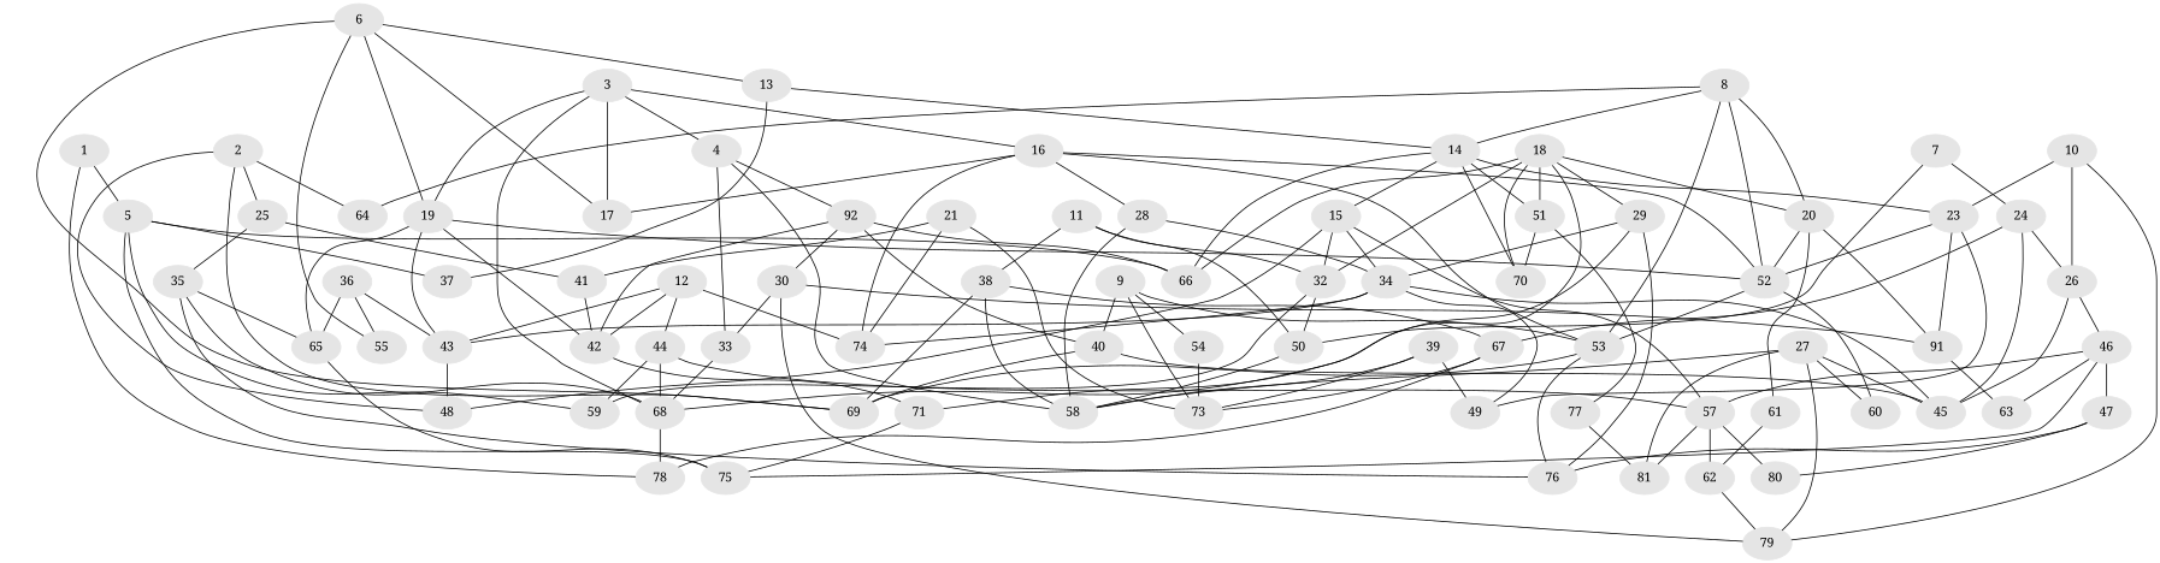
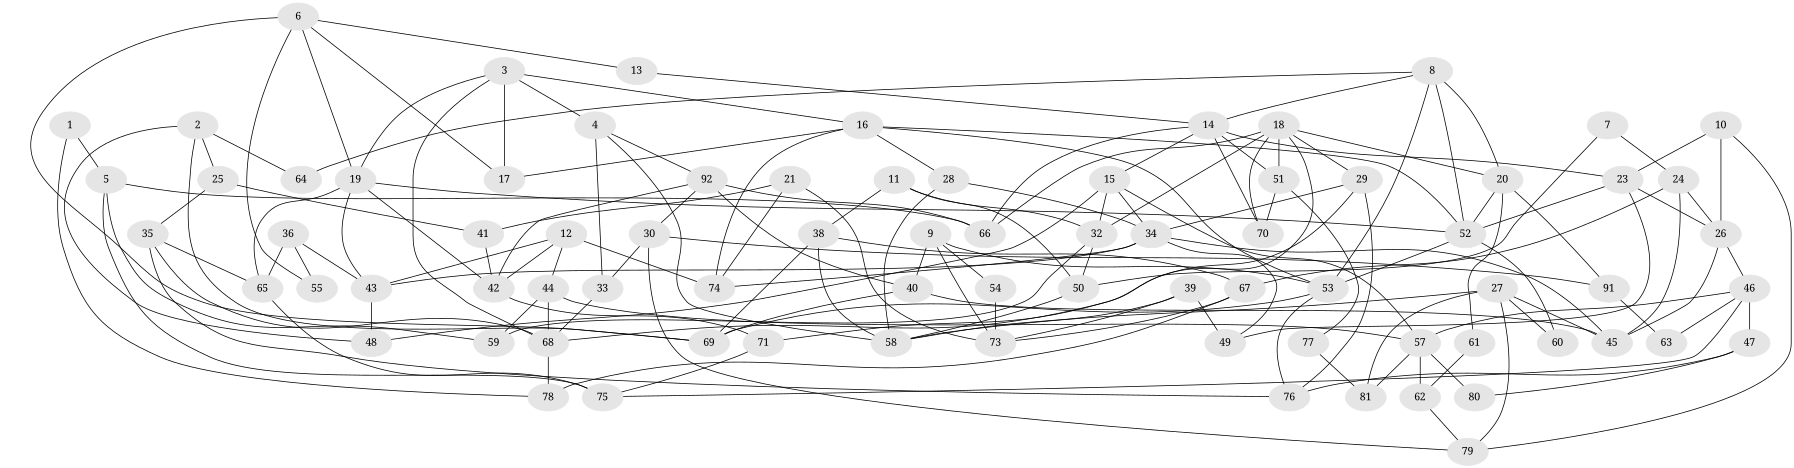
  graph {
    fontname="Noto Serif"
    node [color=gray90 fontname="Noto Serif" style=filled]
    edge [fontname="Noto Serif"]
    1
    5
    78
-   37
    59
    66
    75
    2
    25
    48
    64
    69
    41
    35
    3
    4
    16
    17
    19
    68
    n21 [label=92]
    33
    58
    52
    53
    74
    28
    42
    43
    65
    40
    30
    6
    13
    55
    14
    7
    24
    50
    26
    45
    67
    8
    20
    23
    15
    51
    70
    n49 [label=91]
    61
    60
    76
    9
    54
    73
    10
    79
    49
    46
    11
    32
    38
    12
    44
    71
    57
    34
    77
    81
    80
    62
    18
    29
    63
    21
    47
    27
    36
    39
    1 -- 5
    1 -- 78
-   5 -- 37
    5 -- 59
    5 -- 66
    5 -- 75
    2 -- 25
    2 -- 48
    2 -- 64
    2 -- 69
    25 -- 41
    25 -- 35
    41 -- 42
    35 -- 68
    35 -- 65
    35 -- 76
    3 -- 4
    3 -- 16
    3 -- 17
    3 -- 19
    3 -- 68
    4 -- n21
    4 -- 33
    4 -- 58
    16 -- 17
    16 -- 52
    16 -- 53
    16 -- 74
    16 -- 28
    19 -- 52
    19 -- 42
    19 -- 43
    19 -- 65
    68 -- 78
    n21 -- 66
    n21 -- 42
    n21 -- 40
    n21 -- 30
    33 -- 68
    52 -- 53
    52 -- 60
    53 -- 69
    53 -- 76
    28 -- 58
    28 -- 34
    42 -- 71
    43 -- 48
    65 -- 75
    40 -- 69
    40 -- 45
    30 -- 33
    30 -- n49
    30 -- 79
    6 -- 69
    6 -- 17
    6 -- 19
    6 -- 13
    6 -- 55
-   13 -- 37
    13 -- 14
    14 -- 66
    14 -- 23
    14 -- 15
    14 -- 51
    14 -- 70
    7 -- 24
    7 -- 50
    24 -- 26
    24 -- 45
    24 -- 67
    50 -- 58
    26 -- 45
    26 -- 46
    67 -- 78
    67 -- 73
    8 -- 64
    8 -- 52
    8 -- 53
    8 -- 14
    8 -- 20
    20 -- 52
    20 -- n49
    20 -- 61
    23 -- 52
-   23 -- n49
+   23 -- 26
    23 -- 49
    15 -- 48
    15 -- 32
    15 -- 57
    15 -- 34
    51 -- 70
    51 -- 77
    n49 -- 63
    61 -- 62
    9 -- 53
    9 -- 40
    9 -- 54
    9 -- 73
    54 -- 73
    10 -- 26
    10 -- 23
    10 -- 79
    46 -- 75
    46 -- 57
    46 -- 63
    46 -- 47
    11 -- 50
    11 -- 32
    11 -- 38
    32 -- 59
    32 -- 50
    38 -- 69
    38 -- 58
    38 -- 67
    12 -- 74
    12 -- 42
    12 -- 43
    12 -- 44
    44 -- 59
    44 -- 68
    44 -- 57
    71 -- 75
    57 -- 81
    57 -- 80
    57 -- 62
    34 -- 74
    34 -- 43
    34 -- 45
    34 -- 49
    77 -- 81
    62 -- 79
    18 -- 66
    18 -- 20
    18 -- 51
    18 -- 70
    18 -- 32
    18 -- 71
    18 -- 29
    29 -- 68
    29 -- 76
    29 -- 34
    21 -- 41
    21 -- 74
    21 -- 73
    47 -- 76
    47 -- 80
    27 -- 58
    27 -- 45
    27 -- 60
    27 -- 79
    27 -- 81
    36 -- 43
    36 -- 65
    36 -- 55
    39 -- 58
    39 -- 73
    39 -- 49
  }
